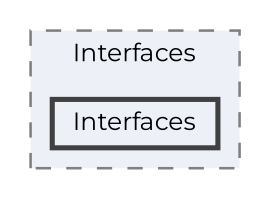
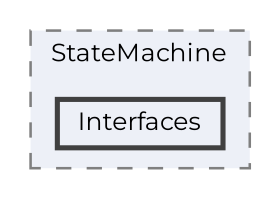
  digraph {
    compound=true
    fontname=Montserrat
    n1 [color=grey25 fillcolor="#edf0f7" fontname=Montserrat fontsize=10 height=0.2 label=Interfaces shape=box style="filled,bold" width=0.4]
    subgraph cluster_1 {
      bgcolor="#edf0f7"
      fontsize=10
-     label=Interfaces
+     label=StateMachine
      pencolor=grey50
      style="filled,dashed"
      n1
    }
  }
